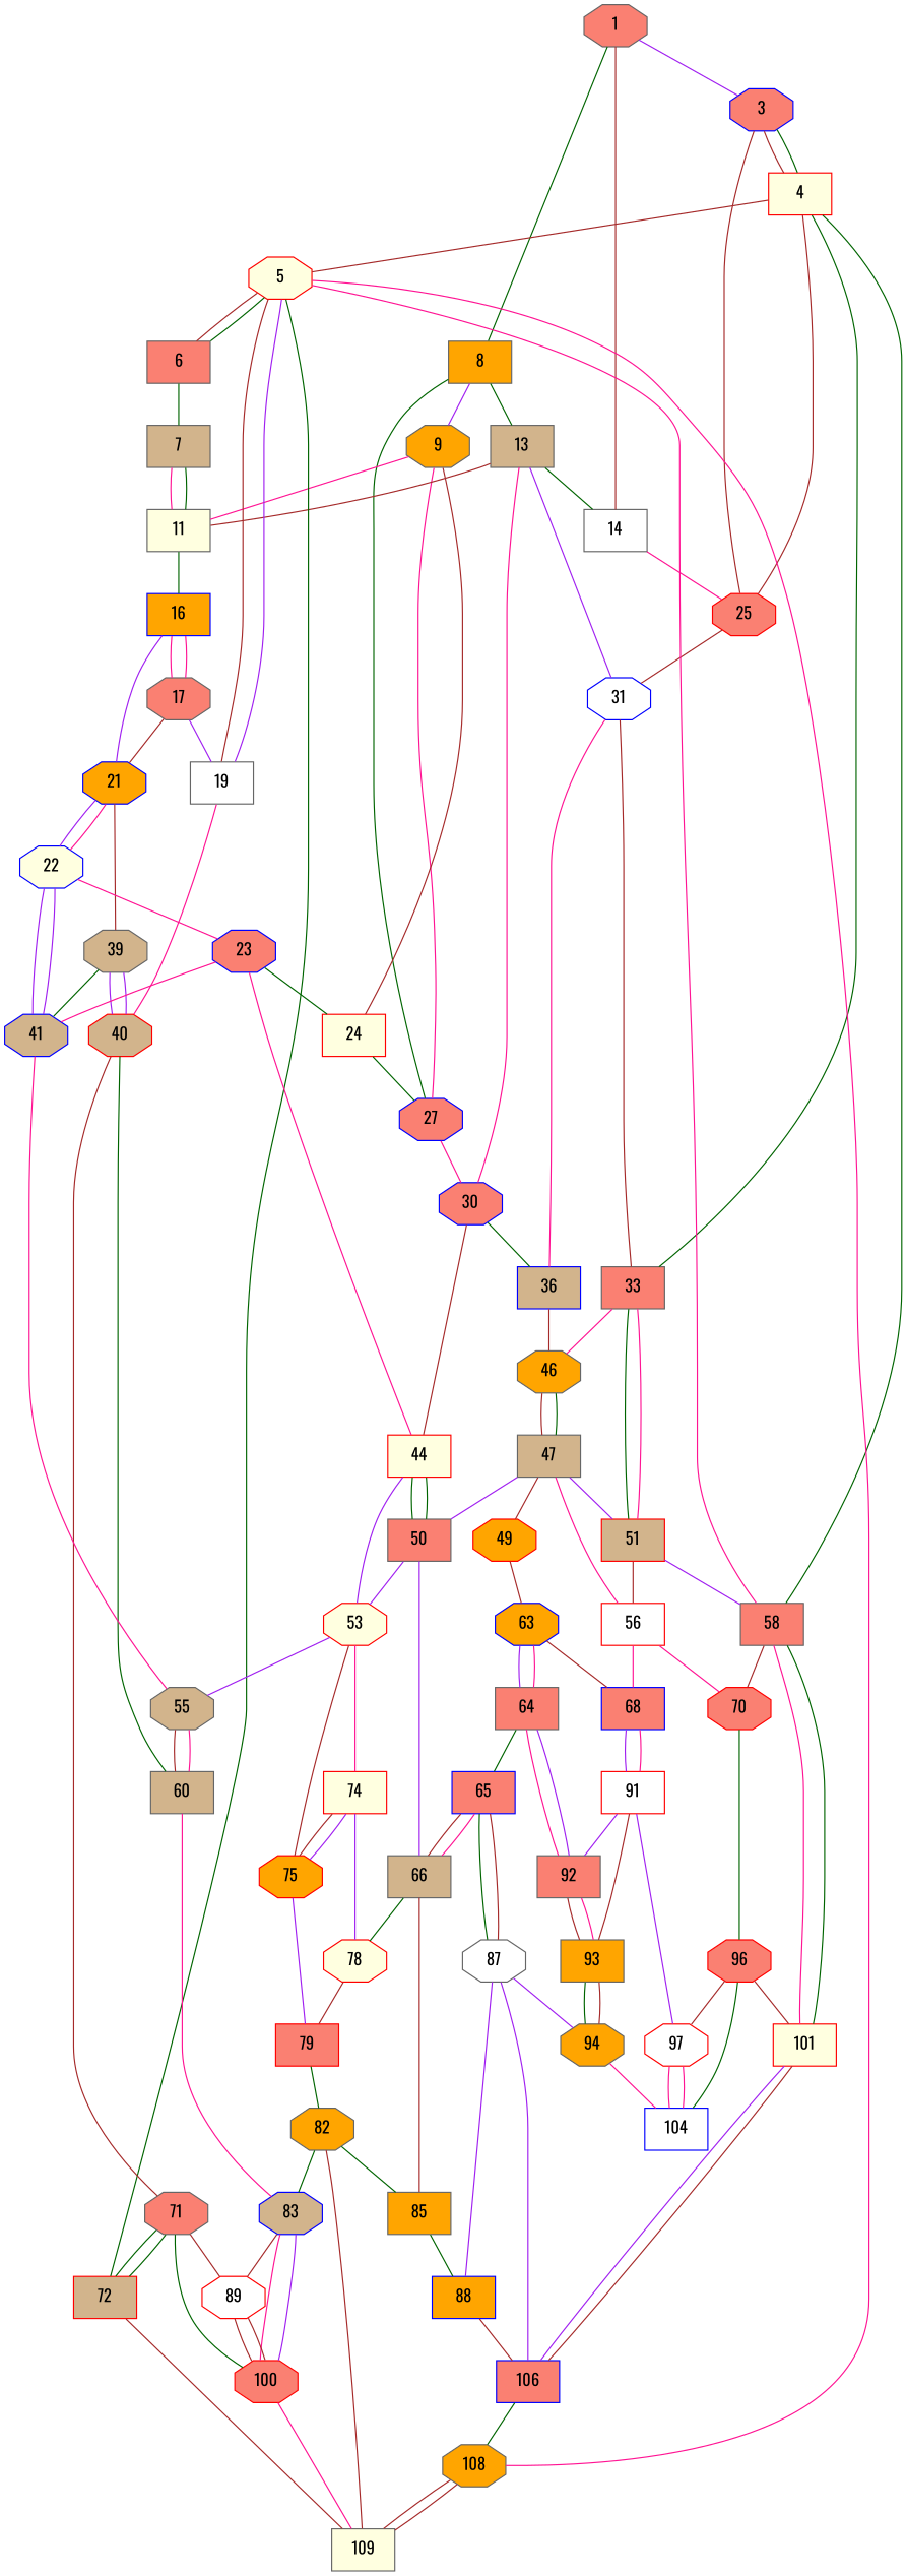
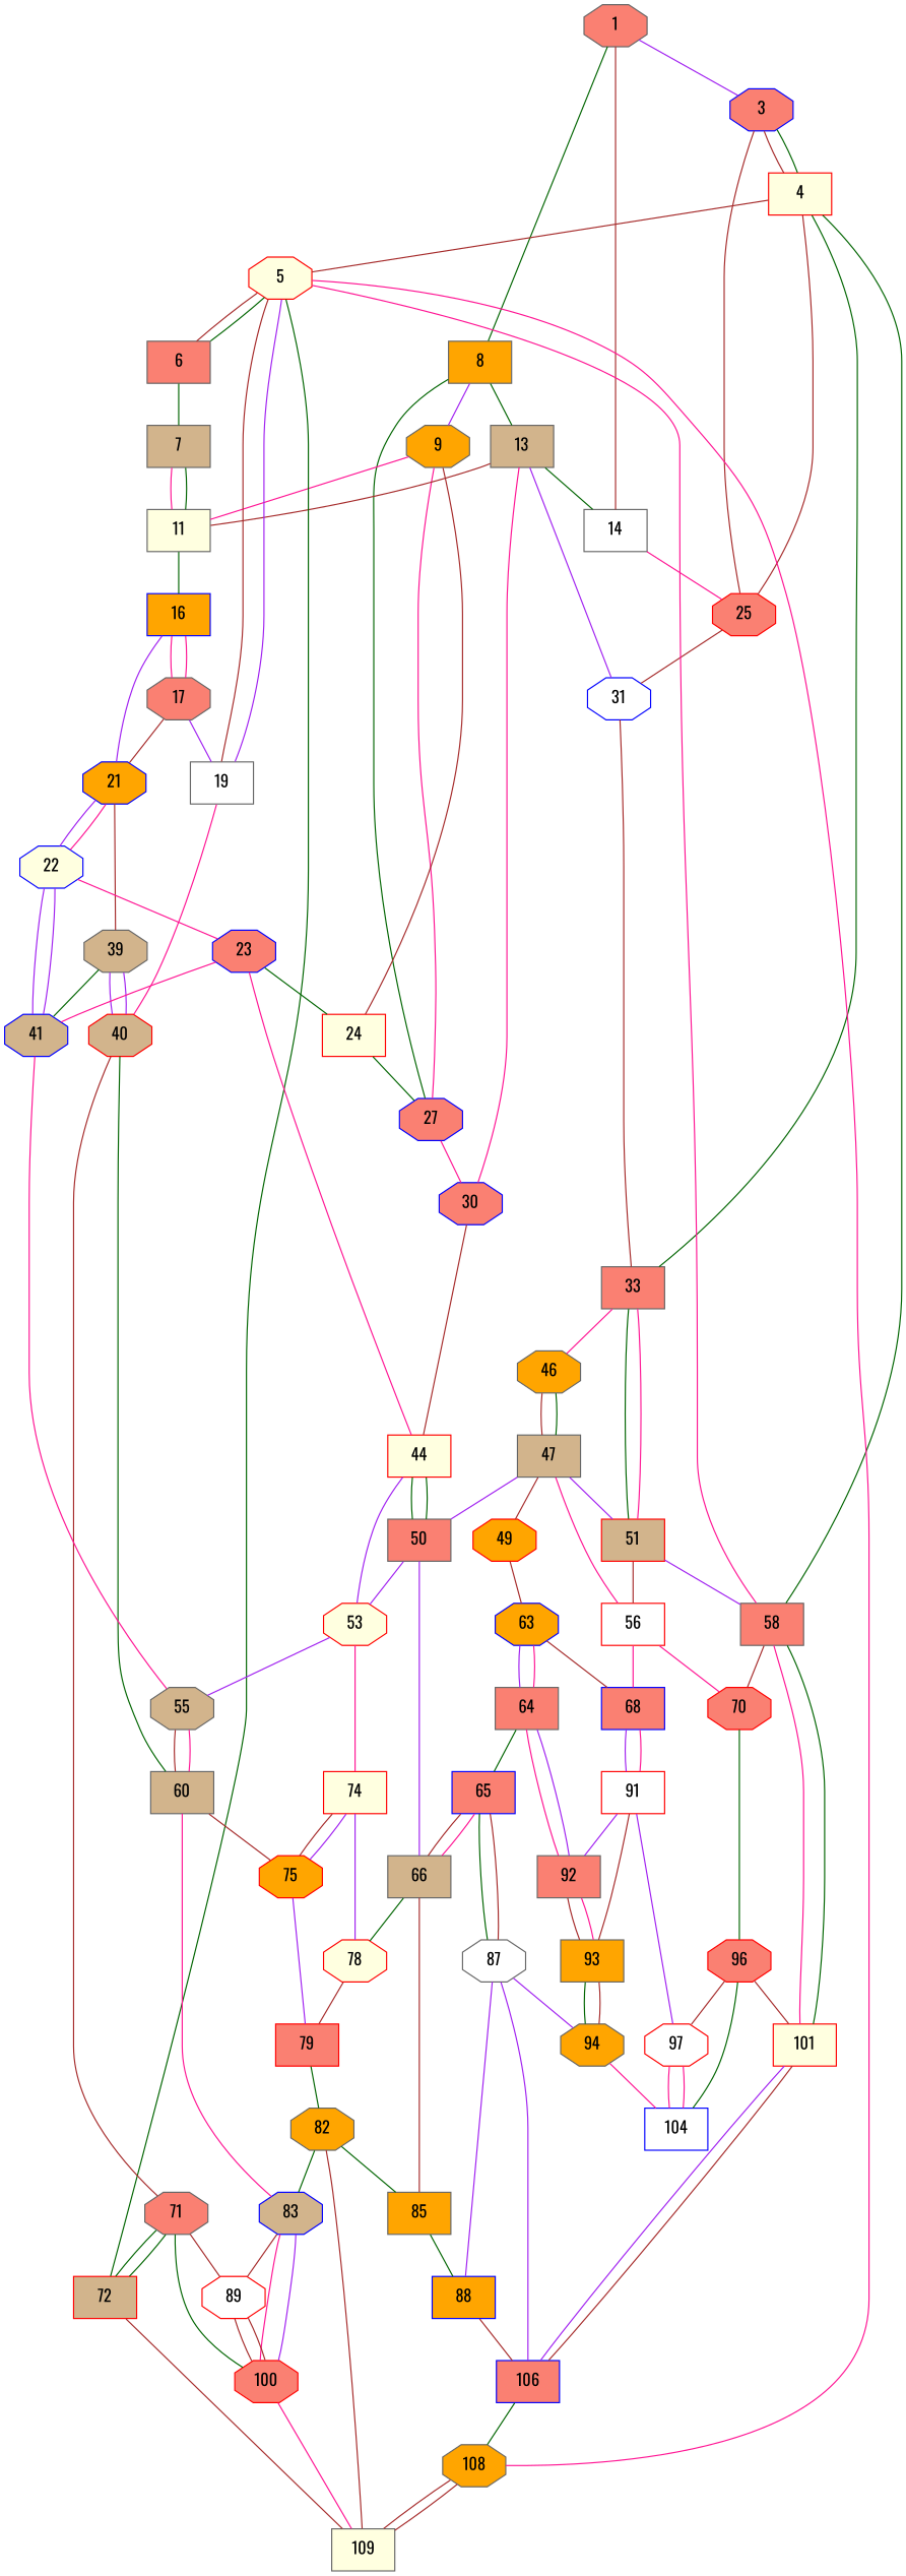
  graph {
    fontname=Oswald
    node [color=gray40 fillcolor=salmon fontname=Oswald shape=box style=filled]
    edge [color=brown fontname=Oswald]
    1 [shape=octagon super="+2"]
    3 [color=blue shape=octagon]
    8 [fillcolor=orange super="+12"]
    14 [fillcolor=white]
    4 [color=red fillcolor=lightyellow super="+32"]
    25 [color=red shape=octagon super="+26"]
    9 [fillcolor=orange shape=octagon super="+10"]
    13 [fillcolor=tan super="+29"]
    27 [color=blue shape=octagon super="+28"]
    5 [color=red fillcolor=lightyellow shape=octagon super="+73"]
    33 [super="+34"]
    58 [super="+59"]
    31 [color=blue fillcolor=white shape=octagon super="+35"]
    6
    19 [fillcolor=white]
    72 [color=red fillcolor=tan]
    108 [fillcolor=orange shape=octagon]
    46 [fillcolor=orange shape=octagon]
    51 [color=red fillcolor=tan super="+52"]
    70 [color=red shape=octagon]
    101 [color=red fillcolor=lightyellow]
    7 [fillcolor=tan]
    40 [color=red fillcolor=tan shape=octagon super="+61"]
    109 [fillcolor=lightyellow super="+110"]
    11 [fillcolor=lightyellow super="+15"]
    16 [color=blue fillcolor=orange super="+20"]
    24 [color=red fillcolor=lightyellow]
    30 [color=blue shape=octagon super="+37"]
    17 [shape=octagon super="+18"]
    21 [color=blue fillcolor=orange shape=octagon super="+38"]
    44 [color=red fillcolor=lightyellow super="+45"]
-   36 [color=blue fillcolor=tan]
    22 [color=blue fillcolor=lightyellow shape=octagon]
    39 [fillcolor=tan shape=octagon]
    60 [fillcolor=tan super="+76"]
    71 [shape=octagon super="+90"]
    23 [color=blue shape=octagon super="+42"]
    41 [color=blue fillcolor=tan shape=octagon super="+43"]
    55 [fillcolor=tan shape=octagon]
    50 [super="+57"]
    53 [color=red fillcolor=lightyellow shape=octagon super="+54"]
    47 [fillcolor=tan super="+48"]
    56 [color=red fillcolor=white super="+67"]
    75 [color=red fillcolor=orange shape=octagon super="+80"]
    83 [color=blue fillcolor=tan shape=octagon super="+84"]
    89 [color=red fillcolor=white shape=octagon]
    100 [color=red shape=octagon super="+105"]
    66 [fillcolor=tan super="+77"]
    74 [color=red fillcolor=lightyellow]
    49 [color=red fillcolor=orange shape=octagon super="+62"]
    63 [color=blue fillcolor=orange shape=octagon super="+69"]
    68 [color=blue]
    64
    78 [color=red fillcolor=lightyellow shape=octagon]
    85 [fillcolor=orange]
    91 [color=red fillcolor=white super="+98"]
    96 [color=red shape=octagon super="+102"]
    106 [color=blue super="+107"]
    79 [color=red super="+81"]
    65 [color=blue]
    92
    87 [fillcolor=white shape=octagon super="+95"]
    93 [fillcolor=orange super="+99"]
    88 [color=blue fillcolor=orange]
    94 [fillcolor=orange shape=octagon super="+103"]
    97 [color=red fillcolor=white shape=octagon]
    104 [color=blue fillcolor=white]
    82 [fillcolor=orange shape=octagon super="+86"]
    1 -- 3 [color=purple]
    1 -- 8 [color=darkgreen]
    1 -- 14
    3 -- 4
    3 -- 4 [color=darkgreen]
    3 -- 25
    8 -- 9 [color=purple]
    8 -- 13 [color=darkgreen]
    8 -- 27 [color=darkgreen]
    14 -- 25 [color=deeppink]
    4 -- 25
    4 -- 5
    4 -- 33 [color=darkgreen]
    4 -- 58 [color=darkgreen]
    25 -- 31
    9 -- 27 [color=deeppink]
    9 -- 11 [color=deeppink]
    9 -- 24
    13 -- 14 [color=darkgreen]
    13 -- 31 [color=purple]
    13 -- 11
    13 -- 30 [color=deeppink]
    27 -- 30 [color=deeppink]
    5 -- 58 [color=deeppink]
    5 -- 6
    5 -- 6 [color=darkgreen]
    5 -- 19
    5 -- 19 [color=purple]
    5 -- 72 [color=darkgreen]
    5 -- 108 [color=deeppink]
    33 -- 46 [color=deeppink]
    33 -- 51 [color=darkgreen]
    33 -- 51 [color=deeppink]
    58 -- 70
    58 -- 101 [color=deeppink]
    58 -- 101 [color=darkgreen]
    31 -- 33
-   31 -- 36 [color=deeppink]
    6 -- 7 [color=darkgreen]
    19 -- 40 [color=deeppink]
    72 -- 109
    108 -- 109
    108 -- 109
    46 -- 47
    46 -- 47 [color=darkgreen]
    51 -- 58 [color=purple]
    51 -- 56
    70 -- 96 [color=darkgreen]
    101 -- 106 [color=purple]
    101 -- 106
    7 -- 11 [color=deeppink]
    7 -- 11 [color=darkgreen]
    40 -- 60 [color=darkgreen]
    40 -- 71
    11 -- 16 [color=darkgreen]
    16 -- 17 [color=deeppink weight=2]
    16 -- 17 [color=deeppink]
    16 -- 21 [color=purple]
    24 -- 27 [color=darkgreen]
    30 -- 44
-   30 -- 36 [color=darkgreen]
    17 -- 19 [color=purple]
    17 -- 21
    21 -- 22 [color=purple]
    21 -- 22 [color=deeppink]
    21 -- 39
    44 -- 50 [color=darkgreen]
    44 -- 50 [color=darkgreen]
    44 -- 53 [color=purple]
-   36 -- 46
    22 -- 23 [color=deeppink]
    22 -- 41 [color=purple]
    22 -- 41 [color=purple]
    39 -- 40 [color=purple]
    39 -- 40 [color=purple]
    39 -- 41 [color=darkgreen]
-   53 -- 75
+   60 -- 75
    60 -- 83 [color=deeppink]
    71 -- 72 [color=darkgreen]
    71 -- 72 [color=darkgreen]
    71 -- 89
    71 -- 100 [color=darkgreen]
    23 -- 24 [color=darkgreen]
    23 -- 44 [color=deeppink]
    23 -- 41 [color=deeppink]
    41 -- 55 [color=deeppink]
    55 -- 60
    55 -- 60 [color=deeppink]
    50 -- 53 [color=purple]
    50 -- 66 [color=purple]
    53 -- 55 [color=purple]
    53 -- 74 [color=deeppink]
    47 -- 51 [color=purple]
    47 -- 50 [color=purple]
    47 -- 56 [color=deeppink]
    47 -- 49
    56 -- 70 [color=deeppink]
    56 -- 68 [color=deeppink]
    75 -- 79 [color=purple weight=2]
    83 -- 89
    83 -- 100 [color=deeppink]
    83 -- 100 [color=purple]
    89 -- 100
    89 -- 100
    100 -- 109 [color=deeppink]
    66 -- 78 [color=darkgreen]
    66 -- 85
    74 -- 75
    74 -- 75 [color=purple]
    74 -- 78 [color=purple]
    49 -- 63 [weight=2]
    63 -- 68
    63 -- 64 [color=purple]
    63 -- 64 [color=deeppink]
    68 -- 91 [color=purple]
    68 -- 91 [color=deeppink]
    64 -- 65 [color=darkgreen]
    64 -- 92 [color=deeppink]
    64 -- 92 [color=purple]
    78 -- 79
    85 -- 88 [color=darkgreen]
    91 -- 92 [color=purple]
    91 -- 93
    91 -- 97 [color=purple]
    96 -- 101
    96 -- 97
    96 -- 104 [color=darkgreen]
    106 -- 108 [color=darkgreen]
    79 -- 82 [color=darkgreen]
    65 -- 66
    65 -- 66 [color=deeppink]
    65 -- 87 [color=darkgreen]
    65 -- 87
    92 -- 93
    92 -- 93 [color=deeppink]
    87 -- 106 [color=purple]
    87 -- 88 [color=purple]
    87 -- 94 [color=purple]
    93 -- 94 [color=darkgreen weight=2]
    93 -- 94
    88 -- 106
    94 -- 104 [color=deeppink]
    97 -- 104 [color=deeppink]
    97 -- 104 [color=deeppink]
    82 -- 109
    82 -- 83 [color=darkgreen]
    82 -- 85 [color=darkgreen]
  }
